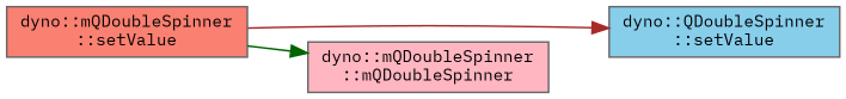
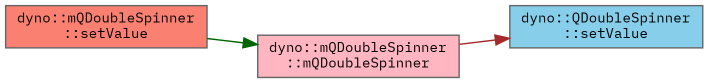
  digraph {
    fontname="IBM Plex Mono"
    rankdir=RL
    node [color=grey40 fontname="IBM Plex Mono" fontsize=10 shape=box style=filled]
    edge [dir=back fontname="IBM Plex Mono" fontsize=10 labelfontname=Helvetica labelfontsize=10 style=solid]
    n1 [color=gray40 fillcolor=skyblue fontcolor=black height=0.2 label="dyno::QDoubleSpinner\l::setValue" width=0.4]
    n2 [fillcolor=salmon height=0.2 label="dyno::mQDoubleSpinner\l::setValue" width=0.4]
    n3 [fillcolor=lightpink height=0.2 label="dyno::mQDoubleSpinner\l::mQDoubleSpinner" width=0.4]
-   n1 -> n2 [color=brown]
+   n1 -> n3 [color=brown]
    n3 -> n2 [color=darkgreen]
  }
